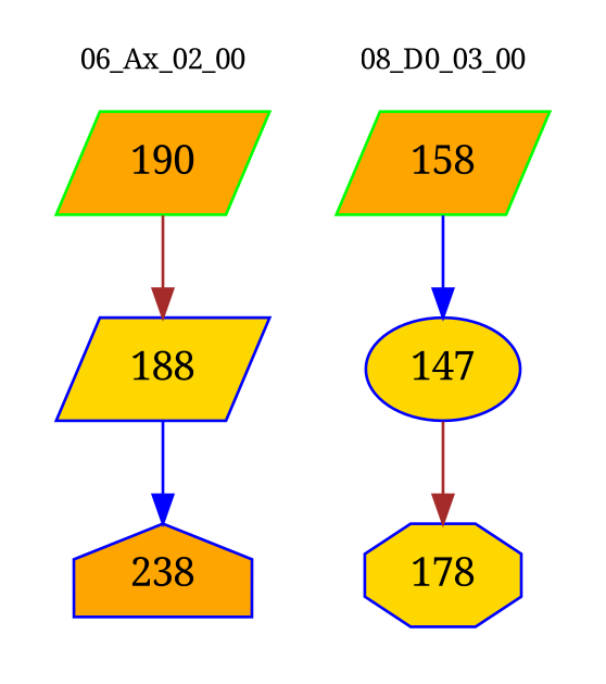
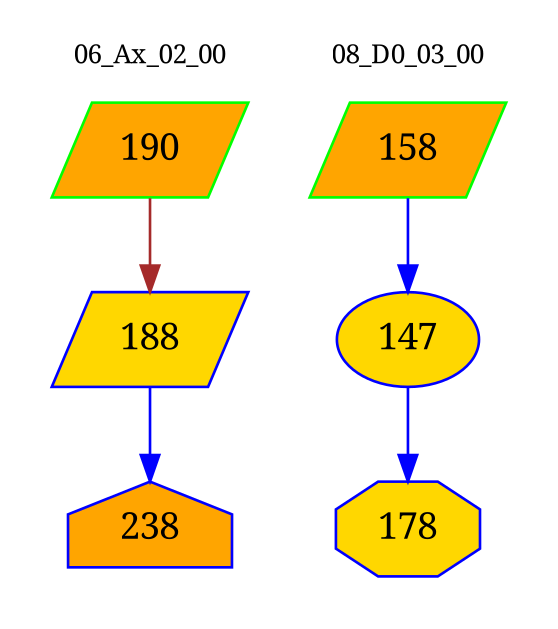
  digraph {
    fontname="Noto Serif"
    node [color=blue fillcolor=orange fontname="Noto Serif" shape=parallelogram style=filled]
    edge [color=brown fontname="Noto Serif"]
    n1 [color=green label=190]
    n2 [fillcolor=gold label=188]
    n3 [label=238 shape=house]
    n4 [color=green label=158]
    n5 [fillcolor=gold label=147 shape=ellipse]
    n6 [fillcolor=gold label=178 shape=octagon]
    subgraph cluster_1 {
      color=white
      fontsize=10
      label="06_Ax_02_00"
      n1
      n2
      n3
    }
    subgraph cluster_2 {
      color=white
      fontsize=10
      label="08_D0_03_00"
      n4
      n5
      n6
    }
    n1 -> n2
    n2 -> n3 [color=blue]
    n4 -> n5 [color=blue]
-   n5 -> n6
+   n5 -> n6 [color=blue]
  }
